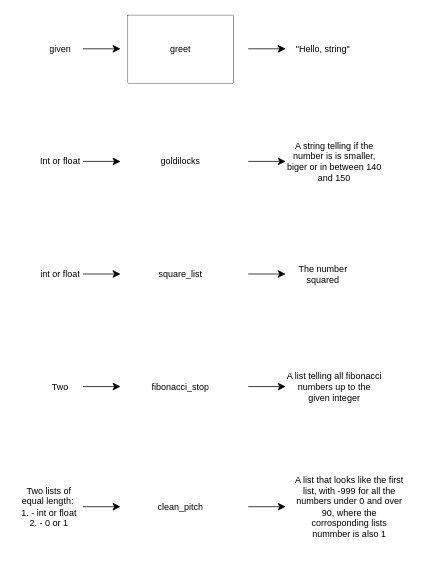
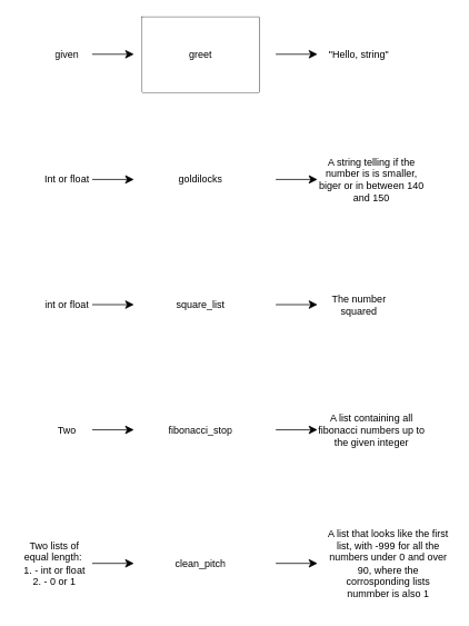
  <mxCell id="0" />
  <mxCell id="1" parent="0" />
  <mxCell id="2" value="" style="shape=table;startSize=0;container=1;collapsible=0;childLayout=tableLayout;" vertex="1" parent="1"><mxGeometry x="170" y="20" width="140" height="90" as="geometry" /></mxCell>
  <mxCell id="3" value="" style="shape=tableRow;horizontal=0;startSize=0;swimlaneHead=0;swimlaneBody=0;strokeColor=inherit;top=0;left=0;bottom=0;right=0;collapsible=0;dropTarget=0;fillColor=none;points=[[0,0.5],[1,0.5]];portConstraint=eastwest;" vertex="1" parent="2"><mxGeometry width="140" height="90" as="geometry" /></mxCell>
  <mxCell id="4" value="greet" style="shape=partialRectangle;html=1;whiteSpace=wrap;connectable=0;overflow=hidden;top=0;left=0;bottom=0;right=0;pointerEvents=1;" vertex="1" parent="3"><mxGeometry width="140" height="90" as="geometry"><mxRectangle width="140" height="90" as="alternateBounds" /></mxGeometry></mxCell>
  <mxCell id="5" value="clean_pitch" style="shape=partialRectangle;html=1;whiteSpace=wrap;connectable=0;overflow=hidden;top=0;left=0;bottom=0;right=0;pointerEvents=1;" vertex="1" parent="1"><mxGeometry x="170" y="630" width="140" height="90" as="geometry"><mxRectangle width="140" height="90" as="alternateBounds" /></mxGeometry></mxCell>
  <mxCell id="6" value="fibonacci_stop" style="shape=partialRectangle;html=1;whiteSpace=wrap;connectable=0;overflow=hidden;top=0;left=0;bottom=0;right=0;pointerEvents=1;" vertex="1" parent="1"><mxGeometry x="170" y="470" width="140" height="90" as="geometry"><mxRectangle width="140" height="90" as="alternateBounds" /></mxGeometry></mxCell>
  <mxCell id="7" value="square_list" style="shape=partialRectangle;html=1;whiteSpace=wrap;connectable=0;overflow=hidden;top=0;left=0;bottom=0;right=0;pointerEvents=1;" vertex="1" parent="1"><mxGeometry x="170" y="320" width="140" height="90" as="geometry"><mxRectangle width="140" height="90" as="alternateBounds" /></mxGeometry></mxCell>
  <mxCell id="8" value="goldilocks" style="shape=partialRectangle;html=1;whiteSpace=wrap;connectable=0;overflow=hidden;top=0;left=0;bottom=0;right=0;pointerEvents=1;" vertex="1" parent="1"><mxGeometry x="170" y="170" width="140" height="90" as="geometry"><mxRectangle width="140" height="90" as="alternateBounds" /></mxGeometry></mxCell>
  <mxCell id="9" value="given" style="text;html=1;strokeColor=none;fillColor=none;align=center;verticalAlign=middle;whiteSpace=wrap;overflow=hidden;" vertex="1" parent="1"><mxGeometry x="40" y="55" width="80" height="20" as="geometry" /></mxCell>
  <mxCell id="10" value="" style="edgeStyle=elbowEdgeStyle;elbow=horizontal;endArrow=classic;html=1;curved=0;rounded=0;endSize=8;startSize=8;" edge="1" parent="1"><mxGeometry width="50" height="50" relative="1" as="geometry"><mxPoint x="110" y="64.5" as="sourcePoint" /><mxPoint x="160" y="64.5" as="targetPoint" /><Array as="points"><mxPoint x="150" y="74.5" /></Array></mxGeometry></mxCell>
  <mxCell id="11" value="Int or float" style="text;html=1;strokeColor=none;fillColor=none;align=center;verticalAlign=middle;whiteSpace=wrap;overflow=hidden;" vertex="1" parent="1"><mxGeometry x="40" y="205" width="80" height="20" as="geometry" /></mxCell>
  <mxCell id="12" value="" style="edgeStyle=elbowEdgeStyle;elbow=horizontal;endArrow=classic;html=1;curved=0;rounded=0;endSize=8;startSize=8;" edge="1" parent="1"><mxGeometry width="50" height="50" relative="1" as="geometry"><mxPoint x="110" y="214.5" as="sourcePoint" /><mxPoint x="160" y="214.5" as="targetPoint" /><Array as="points"><mxPoint x="150" y="224.5" /></Array></mxGeometry></mxCell>
  <mxCell id="13" value="int or float" style="text;html=1;strokeColor=none;fillColor=none;align=center;verticalAlign=middle;whiteSpace=wrap;overflow=hidden;" vertex="1" parent="1"><mxGeometry x="40" y="355" width="80" height="20" as="geometry" /></mxCell>
  <mxCell id="14" value="" style="edgeStyle=elbowEdgeStyle;elbow=horizontal;endArrow=classic;html=1;curved=0;rounded=0;endSize=8;startSize=8;" edge="1" parent="1"><mxGeometry width="50" height="50" relative="1" as="geometry"><mxPoint x="110" y="364.5" as="sourcePoint" /><mxPoint x="160" y="364.5" as="targetPoint" /><Array as="points"><mxPoint x="150" y="374.5" /></Array></mxGeometry></mxCell>
  <mxCell id="15" value="Two" style="text;html=1;strokeColor=none;fillColor=none;align=center;verticalAlign=middle;whiteSpace=wrap;overflow=hidden;" vertex="1" parent="1"><mxGeometry x="40" y="505" width="80" height="20" as="geometry" /></mxCell>
  <mxCell id="16" value="" style="edgeStyle=elbowEdgeStyle;elbow=horizontal;endArrow=classic;html=1;curved=0;rounded=0;endSize=8;startSize=8;" edge="1" parent="1"><mxGeometry width="50" height="50" relative="1" as="geometry"><mxPoint x="110" y="514.5" as="sourcePoint" /><mxPoint x="160" y="514.5" as="targetPoint" /><Array as="points"><mxPoint x="150" y="524.5" /></Array></mxGeometry></mxCell>
  <mxCell id="17" value="Two lists of equal length:&amp;nbsp;&lt;div&gt;1. - int or float&lt;/div&gt;&lt;div&gt;2. - 0 or 1&lt;/div&gt;" style="text;html=1;strokeColor=none;fillColor=none;align=center;verticalAlign=middle;whiteSpace=wrap;overflow=hidden;" vertex="1" parent="1"><mxGeometry x="20" y="638.75" width="90" height="72.5" as="geometry" /></mxCell>
  <mxCell id="18" value="" style="edgeStyle=elbowEdgeStyle;elbow=horizontal;endArrow=classic;html=1;curved=0;rounded=0;endSize=8;startSize=8;" edge="1" parent="1"><mxGeometry width="50" height="50" relative="1" as="geometry"><mxPoint x="110" y="674.5" as="sourcePoint" /><mxPoint x="160" y="674.5" as="targetPoint" /><Array as="points"><mxPoint x="150" y="684.5" /></Array></mxGeometry></mxCell>
  <mxCell id="19" value="The number squared" style="text;html=1;strokeColor=none;fillColor=none;align=center;verticalAlign=middle;whiteSpace=wrap;overflow=hidden;" vertex="1" parent="1"><mxGeometry x="390" y="347.5" width="80" height="35" as="geometry" /></mxCell>
  <mxCell id="20" value="" style="edgeStyle=elbowEdgeStyle;elbow=horizontal;endArrow=classic;html=1;curved=0;rounded=0;endSize=8;startSize=8;" edge="1" parent="1"><mxGeometry width="50" height="50" relative="1" as="geometry"><mxPoint x="330" y="364.5" as="sourcePoint" /><mxPoint x="380" y="364.5" as="targetPoint" /><Array as="points"><mxPoint x="370" y="374.5" /></Array></mxGeometry></mxCell>
- <mxCell id="21" value="A list telling all fibonacci numbers up to the given integer" style="text;html=1;strokeColor=none;fillColor=none;align=center;verticalAlign=middle;whiteSpace=wrap;overflow=hidden;" vertex="1" parent="1"><mxGeometry x="380" y="487.5" width="130" height="55" as="geometry" /></mxCell>
+ <mxCell id="21" value="A list containing all fibonacci numbers up to the given integer" style="text;html=1;strokeColor=none;fillColor=none;align=center;verticalAlign=middle;whiteSpace=wrap;overflow=hidden;" vertex="1" parent="1"><mxGeometry x="380" y="487.5" width="130" height="55" as="geometry" /></mxCell>
  <mxCell id="22" value="" style="edgeStyle=elbowEdgeStyle;elbow=horizontal;endArrow=classic;html=1;curved=0;rounded=0;endSize=8;startSize=8;" edge="1" parent="1"><mxGeometry width="50" height="50" relative="1" as="geometry"><mxPoint x="330" y="514.5" as="sourcePoint" /><mxPoint x="380" y="514.5" as="targetPoint" /><Array as="points"><mxPoint x="370" y="524.5" /></Array></mxGeometry></mxCell>
  <mxCell id="23" value="A list that looks like the first list, with -999 for all the numbers under 0 and over 90, where the corrosponding lists nummber is also 1" style="text;html=1;strokeColor=none;fillColor=none;align=center;verticalAlign=middle;whiteSpace=wrap;overflow=hidden;" vertex="1" parent="1"><mxGeometry x="390" y="622.5" width="150" height="105" as="geometry" /></mxCell>
  <mxCell id="24" value="" style="edgeStyle=elbowEdgeStyle;elbow=horizontal;endArrow=classic;html=1;curved=0;rounded=0;endSize=8;startSize=8;" edge="1" parent="1"><mxGeometry width="50" height="50" relative="1" as="geometry"><mxPoint x="330" y="674.5" as="sourcePoint" /><mxPoint x="380" y="674.5" as="targetPoint" /><Array as="points"><mxPoint x="370" y="684.5" /></Array></mxGeometry></mxCell>
  <mxCell id="25" value="A string telling if the number is is smaller, biger or in between 140 and 150" style="text;html=1;strokeColor=none;fillColor=none;align=center;verticalAlign=middle;whiteSpace=wrap;overflow=hidden;" vertex="1" parent="1"><mxGeometry x="380" y="182.5" width="130" height="65" as="geometry" /></mxCell>
  <mxCell id="26" value="" style="edgeStyle=elbowEdgeStyle;elbow=horizontal;endArrow=classic;html=1;curved=0;rounded=0;endSize=8;startSize=8;" edge="1" parent="1"><mxGeometry width="50" height="50" relative="1" as="geometry"><mxPoint x="330" y="214.5" as="sourcePoint" /><mxPoint x="380" y="214.5" as="targetPoint" /><Array as="points"><mxPoint x="370" y="224.5" /></Array></mxGeometry></mxCell>
  <mxCell id="27" value="&quot;Hello, string&quot;" style="text;html=1;strokeColor=none;fillColor=none;align=center;verticalAlign=middle;whiteSpace=wrap;overflow=hidden;" vertex="1" parent="1"><mxGeometry x="390" y="55" width="80" height="20" as="geometry" /></mxCell>
  <mxCell id="28" value="" style="edgeStyle=elbowEdgeStyle;elbow=horizontal;endArrow=classic;html=1;curved=0;rounded=0;endSize=8;startSize=8;" edge="1" parent="1"><mxGeometry width="50" height="50" relative="1" as="geometry"><mxPoint x="330" y="64.5" as="sourcePoint" /><mxPoint x="380" y="64.5" as="targetPoint" /><Array as="points"><mxPoint x="370" y="74.5" /></Array></mxGeometry></mxCell>
